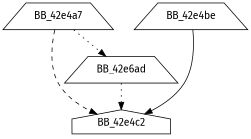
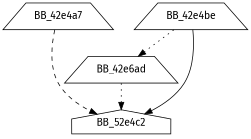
  digraph {
    fontname="Fira Sans"
    node [fontname="Fira Sans" shape=trapezium]
    edge [fontname="Fira Sans" style=dotted]
    n1 [label=BB_42e6ad]
    BB_42e4a7
-   BB_42e4c2 [shape=house]
+   BB_42e4c2 [shape=house label=BB_52e4c2]
    BB_42e4be
    n1 -> BB_42e4c2
-   BB_42e4a7 -> n1
+   BB_42e4be -> n1
    BB_42e4a7 -> BB_42e4c2 [style=dashed]
    BB_42e4be -> BB_42e4c2 [style=solid]
  }
